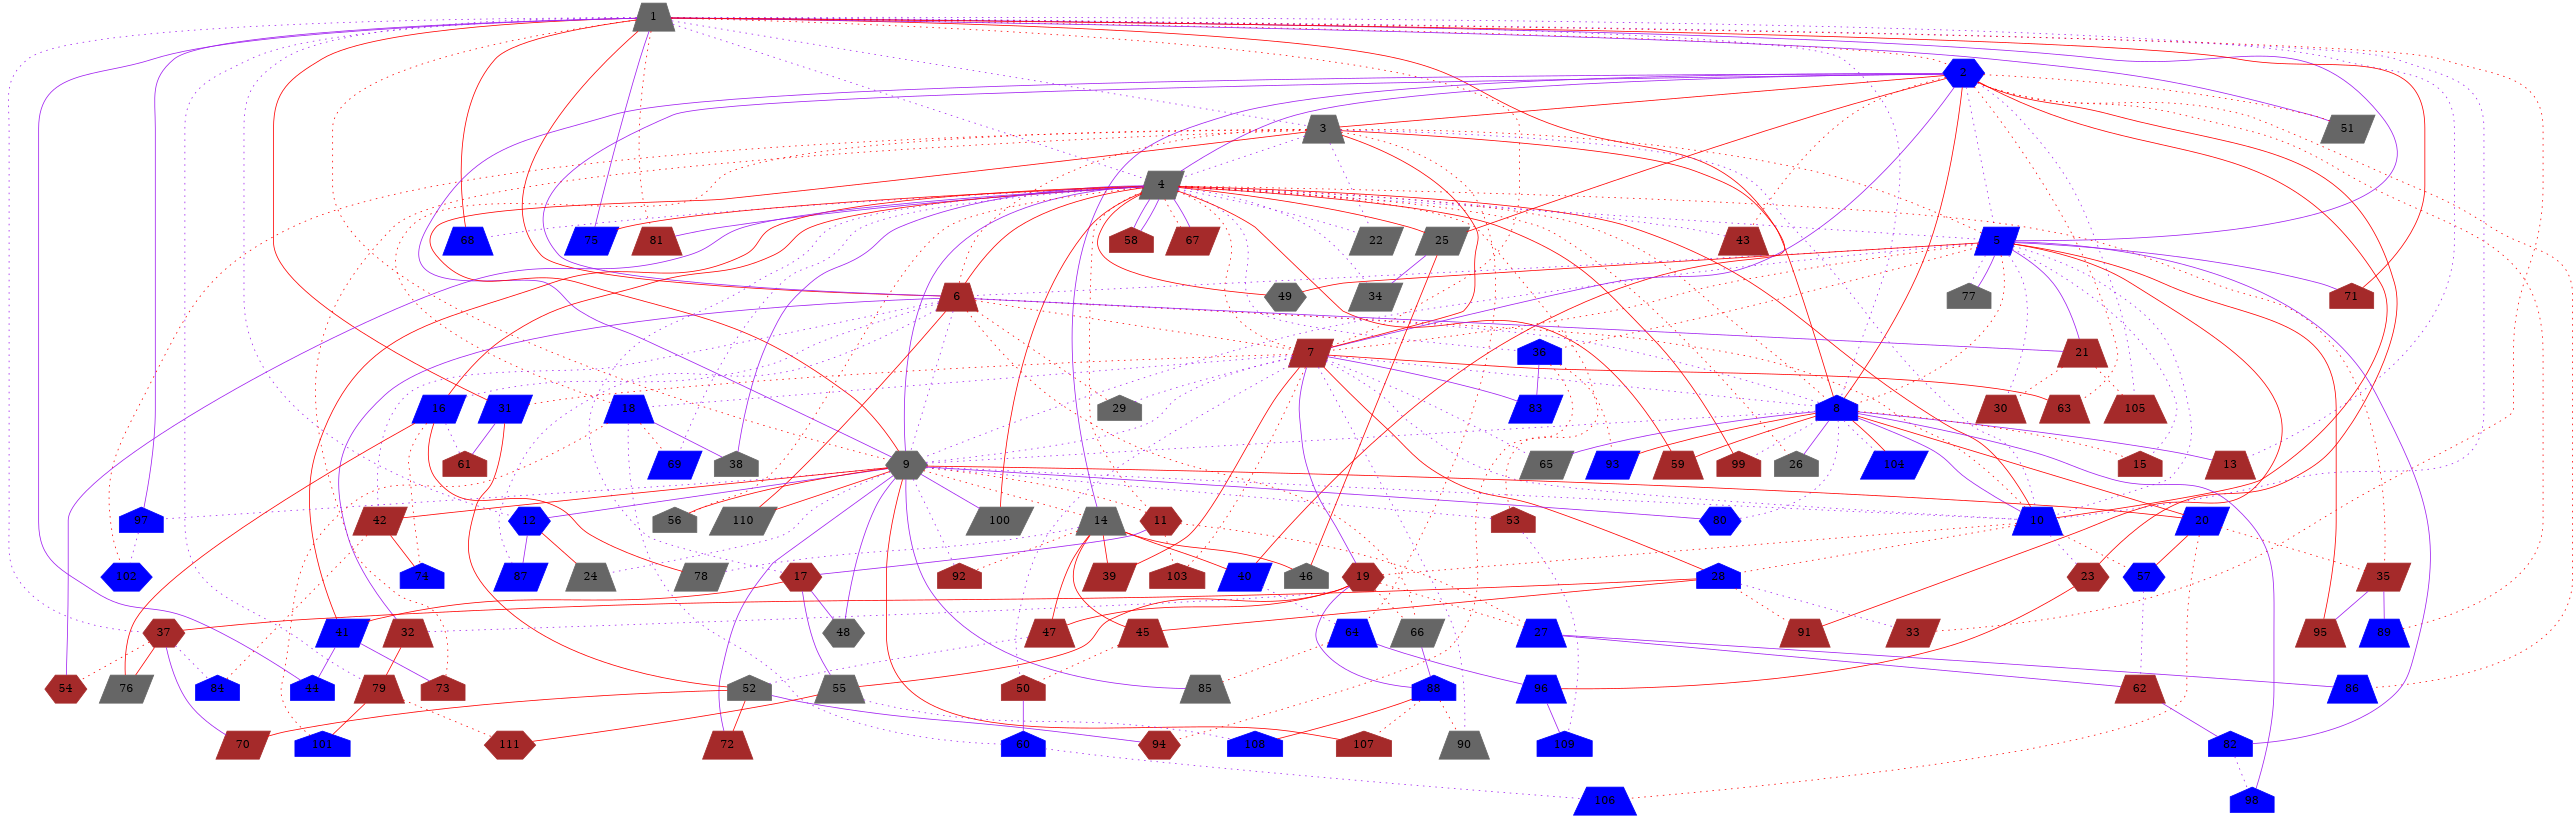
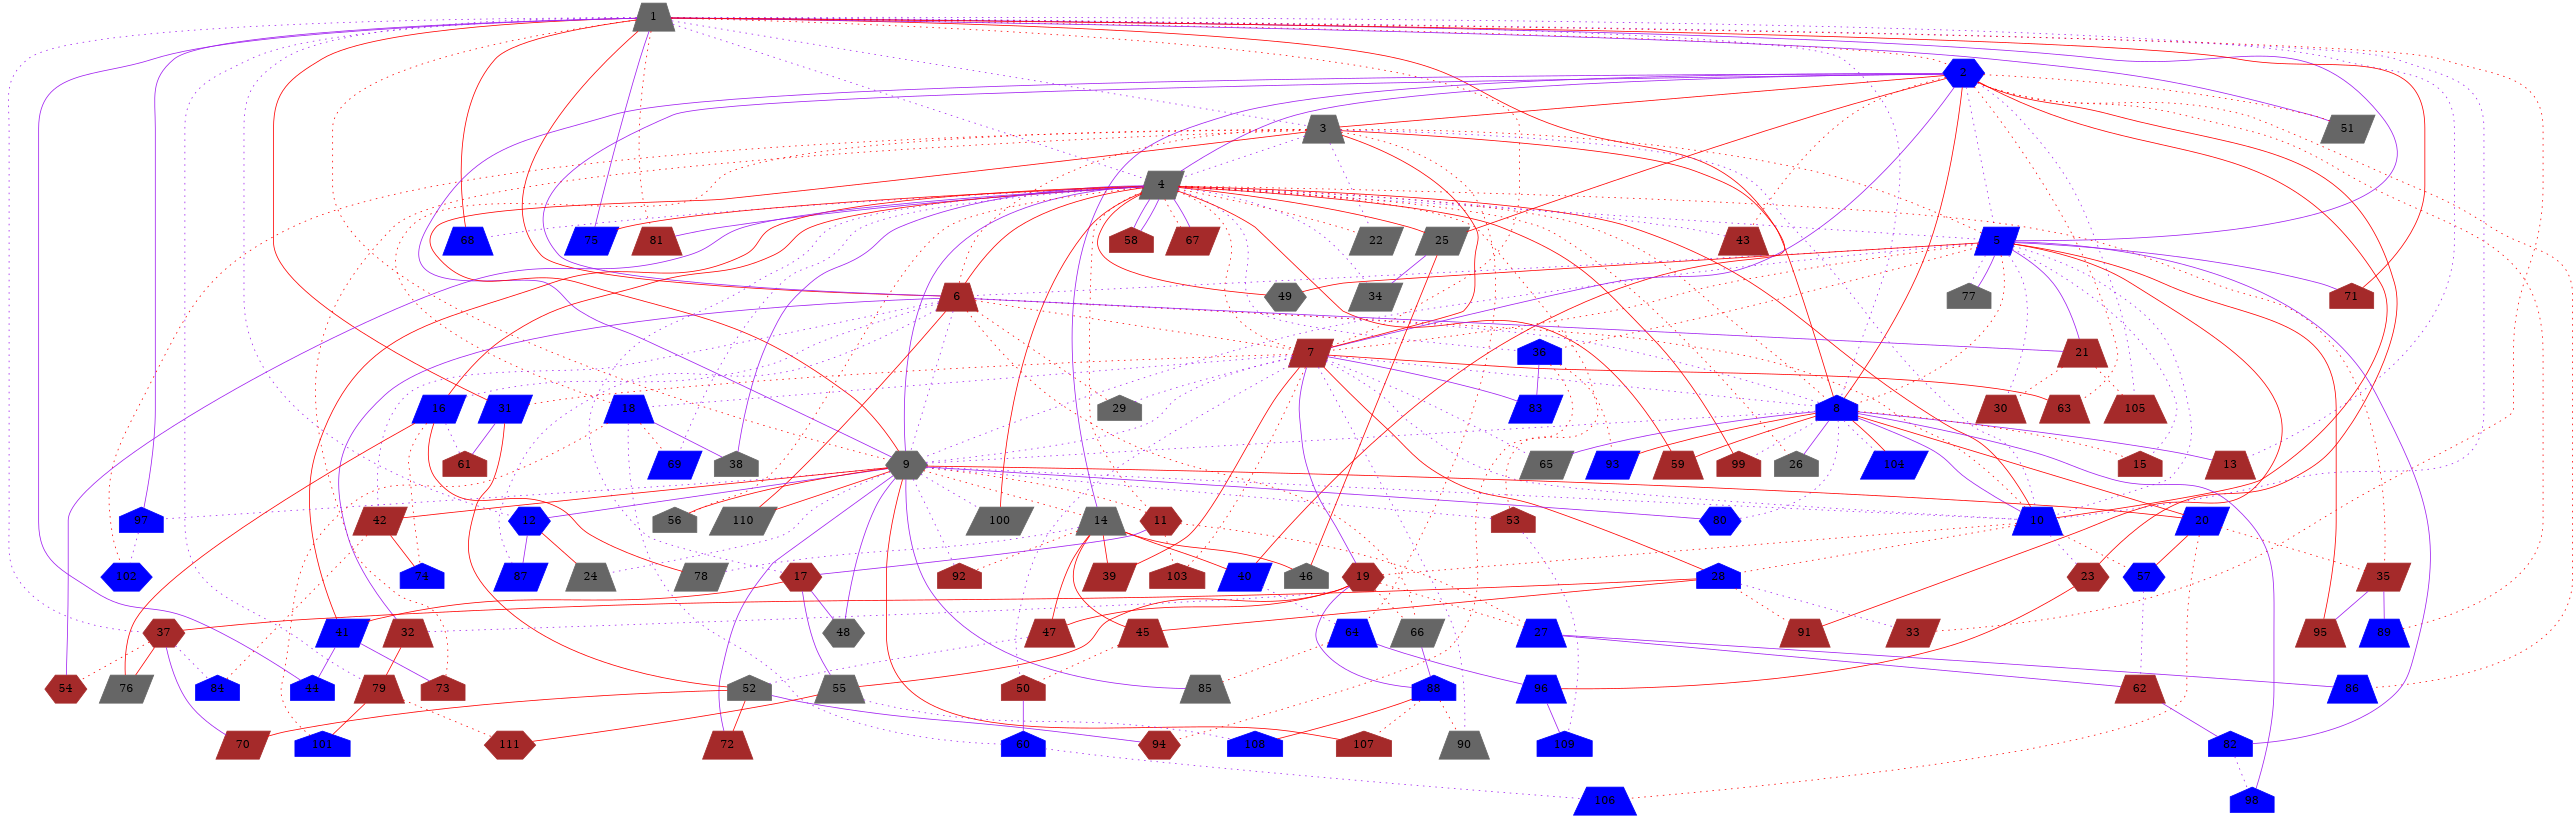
  graph {
    node [color=brown shape=trapezium style=filled]
    edge [color=red style=dotted]
    1 [color=gray40]
    2 [color=blue shape=hexagon]
    3 [color=gray40]
    4 [color=gray40 shape=parallelogram]
    5 [color=blue shape=parallelogram]
    6
    7 [shape=parallelogram]
    8 [color=blue shape=house]
    9 [color=gray40 shape=hexagon]
    10 [color=blue]
    12 [color=blue shape=hexagon]
    13
    31 [color=blue shape=parallelogram]
    33 [shape=parallelogram]
    37 [shape=hexagon]
    40 [color=blue shape=parallelogram]
    44 [color=blue shape=house]
    51 [color=gray40 shape=parallelogram]
    68 [color=blue]
    71 [shape=house]
    75 [color=blue shape=parallelogram]
    79
    81
    97 [color=blue shape=house]
    14 [color=gray40]
    23 [shape=hexagon]
    25 [color=gray40 shape=parallelogram]
    43
    63
    86 [color=blue]
    89 [color=blue]
    105
    18 [color=blue]
    22 [color=gray40 shape=parallelogram]
    64 [color=blue]
    73 [shape=house]
    102 [color=blue shape=hexagon]
    11 [shape=hexagon]
    16 [color=blue shape=parallelogram]
    17 [shape=hexagon]
    26 [color=gray40 shape=house]
    34 [color=gray40 shape=parallelogram]
    35 [shape=parallelogram]
    36 [color=blue shape=house]
    38 [color=gray40 shape=house]
    41 [color=blue shape=parallelogram]
    49 [color=gray40 shape=hexagon]
    53 [shape=house]
    54 [shape=hexagon]
    56 [color=gray40 shape=house]
    58 [shape=house]
    59
    67 [shape=parallelogram]
    69 [color=blue shape=parallelogram]
    99 [shape=house]
    100 [color=gray40 shape=parallelogram]
    15 [shape=house]
    21
    30
    77 [color=gray40 shape=house]
    82 [color=blue shape=house]
    91
    95
    29 [color=gray40 shape=house]
    32
    42 [shape=parallelogram]
    66 [color=gray40 shape=parallelogram]
    87 [color=blue shape=parallelogram]
    110 [color=gray40 shape=parallelogram]
    19 [shape=hexagon]
    28 [color=blue shape=house]
    39 [shape=parallelogram]
    50 [shape=house]
    65 [color=gray40 shape=parallelogram]
    83 [color=blue shape=parallelogram]
    90 [color=gray40]
    103 [shape=house]
    20 [color=blue shape=parallelogram]
    80 [color=blue shape=hexagon]
    93 [color=blue shape=parallelogram]
    98 [color=blue shape=house]
    104 [color=blue shape=parallelogram]
    24 [color=gray40]
    48 [color=gray40 shape=hexagon]
    72
    85 [color=gray40]
    92 [shape=house]
    107 [shape=house]
    57 [color=blue shape=hexagon]
    61 [shape=house]
    52 [color=gray40 shape=house]
    76 [color=gray40 shape=parallelogram]
    70 [shape=parallelogram]
    84 [color=blue shape=house]
    101 [color=blue shape=house]
    111 [shape=hexagon]
    45
    46 [color=gray40 shape=house]
    47
    78 [color=gray40 shape=parallelogram]
    96 [color=blue]
    60 [color=blue shape=house]
    27 [color=blue]
    74 [color=blue shape=house]
    55 [color=gray40]
    94 [shape=hexagon]
    109 [color=blue shape=house]
    88 [color=blue shape=house]
    106 [color=blue]
    62
    108 [color=blue shape=house]
    1 -- 2
    1 -- 3 [color=purple]
    1 -- 4 [color=purple]
    1 -- 5 [color=purple style=solid]
    1 -- 6 [style=solid]
    1 -- 7
    1 -- 8 [color=purple]
    1 -- 9
    1 -- 10 [color=purple]
    1 -- 12 [color=purple]
    1 -- 13 [color=purple]
    1 -- 31 [style=solid]
    1 -- 33
    1 -- 37 [color=purple]
    1 -- 40 [style=solid]
    1 -- 44 [color=purple style=solid]
    1 -- 51 [color=purple style=solid]
    1 -- 68 [style=solid]
    1 -- 71 [style=solid]
    1 -- 75 [color=purple style=solid]
    1 -- 79 [color=purple]
    1 -- 81
    1 -- 97 [color=purple style=solid]
    2 -- 3 [style=solid]
    2 -- 4 [color=purple style=solid]
    2 -- 5 [color=purple]
    2 -- 6 [color=purple style=solid]
    2 -- 7 [color=purple style=solid]
    2 -- 8 [style=solid]
    2 -- 9 [color=purple style=solid]
    2 -- 10 [style=solid]
    2 -- 51
    2 -- 14 [color=purple style=solid]
    2 -- 23 [style=solid]
    2 -- 25 [style=solid]
    2 -- 43
    2 -- 63
    2 -- 86
    2 -- 89
    2 -- 105 [color=purple]
    3 -- 4 [color=purple]
    3 -- 5
    3 -- 6
    3 -- 7 [style=solid]
    3 -- 8 [style=solid]
    3 -- 9 [style=solid]
    3 -- 10 [color=purple]
    3 -- 18
    3 -- 22 [color=purple]
    3 -- 64
    3 -- 73
    3 -- 102
    4 -- 5 [color=purple]
    4 -- 6 [style=solid]
    4 -- 7
    4 -- 8
    4 -- 9 [color=purple style=solid]
    4 -- 10 [style=solid]
    4 -- 68 [color=purple]
    4 -- 75 [style=solid]
    4 -- 81 [color=purple style=solid]
    4 -- 25 [style=solid]
    4 -- 43 [color=purple]
-   4 -- 22 [color=purple]
+   4 -- 22
    4 -- 11
    4 -- 16 [style=solid]
    4 -- 17 [color=purple]
    4 -- 26
    4 -- 34 [color=purple]
    4 -- 35
    4 -- 36 [color=purple]
    4 -- 38 [color=purple style=solid]
    4 -- 41 [style=solid]
    4 -- 49 [style=solid]
    4 -- 53
    4 -- 54 [color=purple style=solid]
    4 -- 56
    4 -- 58 [color=purple style=solid]
    4 -- 58 [color=purple style=solid]
    4 -- 59 [style=solid]
    4 -- 67
    4 -- 67 [color=purple style=solid]
    4 -- 69 [color=purple]
    4 -- 99 [style=solid]
    4 -- 100 [style=solid]
    5 -- 6 [color=purple]
    5 -- 7
    5 -- 8
    5 -- 9 [color=purple]
    5 -- 10 [color=purple]
    5 -- 71 [color=purple style=solid]
    5 -- 36
    5 -- 49 [style=solid]
    5 -- 15 [color=purple]
    5 -- 21 [color=purple style=solid]
    5 -- 30 [color=purple]
    5 -- 77 [color=purple]
    5 -- 77 [color=purple style=solid]
    5 -- 82 [color=purple style=solid]
    5 -- 91 [style=solid]
    5 -- 95 [style=solid]
    6 -- 7
    6 -- 8 [color=purple]
    6 -- 9 [color=purple]
    6 -- 10
    6 -- 16 [color=purple]
    6 -- 21 [color=purple style=solid]
    6 -- 29
    6 -- 32 [color=purple style=solid]
    6 -- 42 [color=purple]
    6 -- 66
    6 -- 87 [color=purple]
    6 -- 110 [style=solid]
    7 -- 8 [color=purple]
    7 -- 9 [color=purple]
    7 -- 10 [color=purple]
    7 -- 31
    7 -- 63 [style=solid]
    7 -- 18 [color=purple]
    7 -- 29 [color=purple]
    7 -- 19 [color=purple style=solid]
    7 -- 28 [style=solid]
    7 -- 39 [style=solid]
    7 -- 50 [color=purple]
    7 -- 65 [color=purple]
    7 -- 83 [color=purple style=solid]
    7 -- 90 [color=purple]
    7 -- 103
    8 -- 9 [color=purple]
    8 -- 10 [color=purple style=solid]
    8 -- 13 [color=purple style=solid]
    8 -- 26 [color=purple style=solid]
    8 -- 59 [style=solid]
    8 -- 99 [color=purple]
    8 -- 15
    8 -- 65 [color=purple style=solid]
    8 -- 20 [style=solid]
    8 -- 80 [color=purple]
    8 -- 93 [style=solid]
    8 -- 98 [color=purple style=solid]
    8 -- 104 [color=purple]
    8 -- 104 [style=solid]
    9 -- 10 [color=purple]
    9 -- 12 [color=purple style=solid]
    9 -- 97 [color=purple]
    9 -- 14
    9 -- 11
    9 -- 53 [color=purple]
    9 -- 56 [style=solid]
-   9 -- 100 [color=purple style=solid]
+   9 -- 100 [color=purple]
    9 -- 42 [style=solid]
    9 -- 110 [style=solid]
    9 -- 20 [style=solid]
    9 -- 80 [color=purple style=solid]
    9 -- 24 [color=purple]
    9 -- 48 [color=purple style=solid]
    9 -- 72 [color=purple style=solid]
    9 -- 85 [color=purple style=solid]
    9 -- 92 [color=purple]
    9 -- 107 [style=solid]
    10 -- 23 [color=purple]
    10 -- 19
    10 -- 28
    10 -- 57
    12 -- 87 [color=purple style=solid]
    12 -- 24 [style=solid]
    31 -- 61 [color=purple style=solid]
    31 -- 52 [style=solid]
    37 -- 54
    37 -- 76 [style=solid]
    37 -- 70 [color=purple style=solid]
    37 -- 84 [color=purple]
    40 -- 64 [color=purple]
    79 -- 101 [style=solid]
    79 -- 111
    97 -- 102 [color=purple]
    14 -- 40 [style=solid]
    14 -- 39 [style=solid]
    14 -- 92
    14 -- 45 [style=solid]
    14 -- 46 [style=solid]
    14 -- 47 [style=solid]
    14 -- 78 [color=purple]
    23 -- 96 [style=solid]
    25 -- 34 [color=purple style=solid]
    25 -- 46 [style=solid]
    18 -- 38 [color=purple style=solid]
    18 -- 69
    18 -- 101
    18 -- 60 [color=purple]
    64 -- 85
    64 -- 96 [color=purple style=solid]
    11 -- 17 [color=purple style=solid]
    11 -- 103
    11 -- 27
    16 -- 61 [color=purple]
    16 -- 76 [style=solid]
    16 -- 78 [style=solid]
    16 -- 74
    17 -- 41 [style=solid]
    17 -- 48 [color=purple style=solid]
    17 -- 55 [color=purple style=solid]
    35 -- 89 [color=purple style=solid]
    35 -- 95 [color=purple style=solid]
    36 -- 83 [color=purple style=solid]
    36 -- 93
    36 -- 94
    41 -- 44 [color=purple style=solid]
    41 -- 73 [color=purple style=solid]
    53 -- 109 [color=purple]
    21 -- 105
    21 -- 30
    82 -- 98 [color=purple]
    32 -- 79 [style=solid]
    42 -- 84
    42 -- 74 [style=solid]
    66 -- 88 [color=purple style=solid]
    19 -- 32 [color=purple]
    19 -- 66
    19 -- 47 [style=solid]
    19 -- 27
    19 -- 55 [style=solid]
    19 -- 88 [color=purple style=solid]
    28 -- 33 [color=purple]
    28 -- 37 [style=solid]
    28 -- 91
    28 -- 45 [style=solid]
    50 -- 60 [color=purple style=solid]
    20 -- 35
    20 -- 57 [style=solid]
    20 -- 106
    57 -- 62 [color=purple]
    52 -- 72 [style=solid]
    52 -- 70 [style=solid]
    52 -- 94 [color=purple style=solid]
    45 -- 50
    47 -- 52 [color=purple]
    96 -- 109 [color=purple style=solid]
    60 -- 106 [color=purple]
    27 -- 86 [color=purple style=solid]
    27 -- 62 [color=purple style=solid]
    55 -- 111 [style=solid]
    55 -- 108 [color=purple]
    88 -- 90
    88 -- 107
    88 -- 108 [style=solid]
    62 -- 82 [color=purple style=solid]
  }
